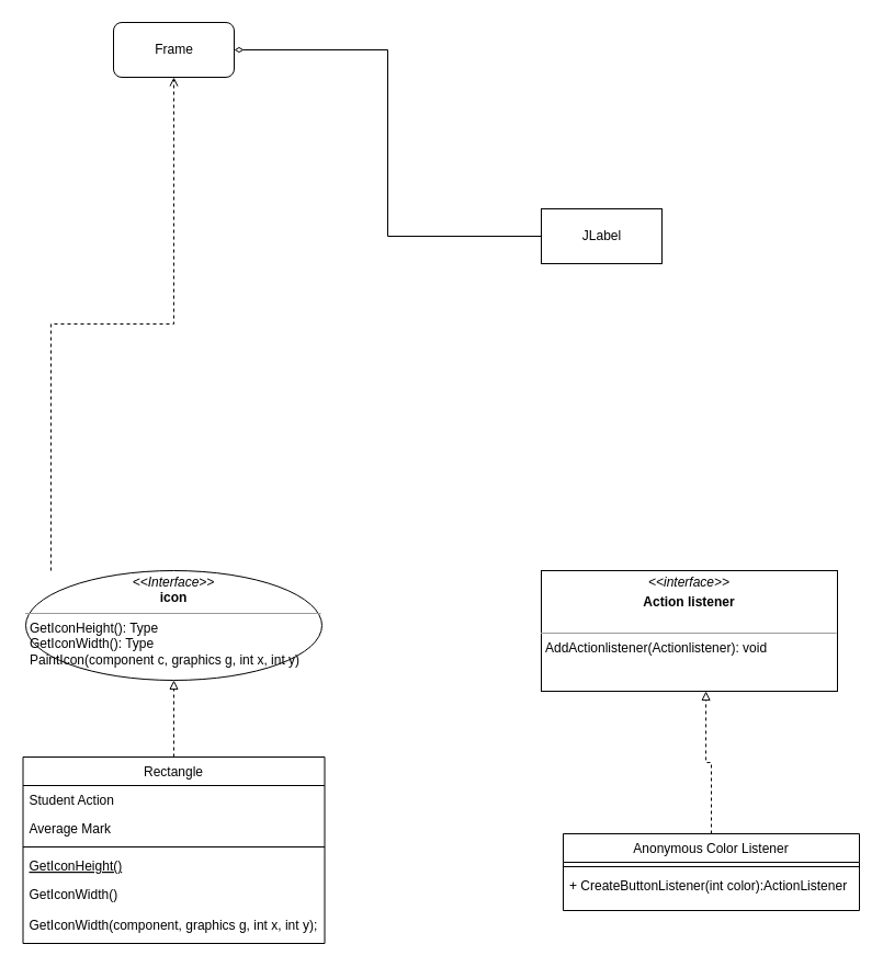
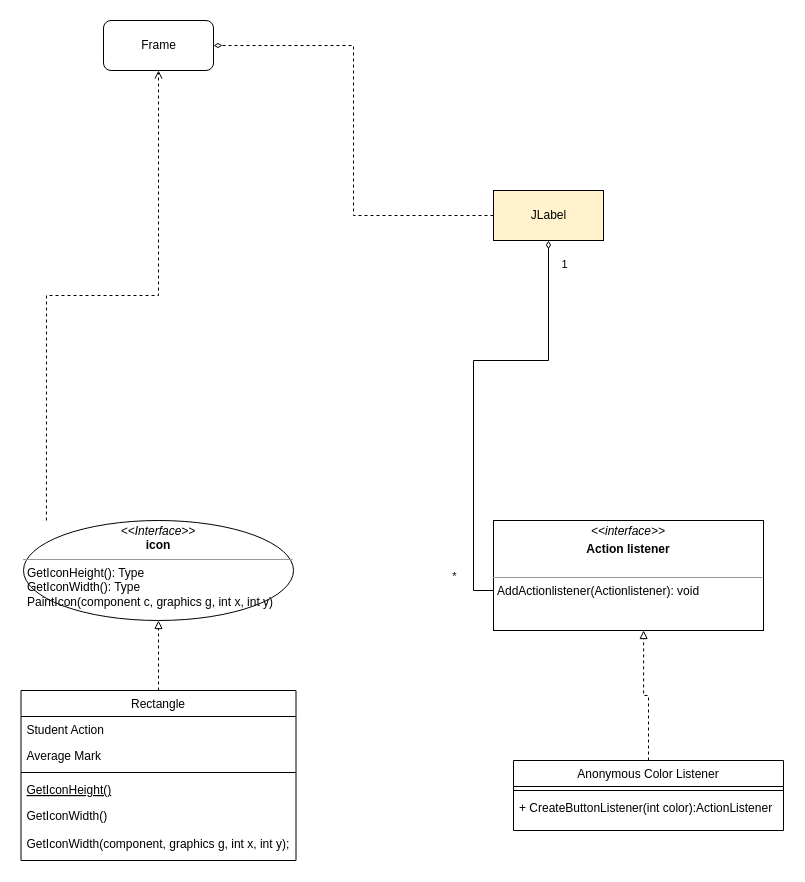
  <mxCell id="0" />
  <mxCell id="1" parent="0" />
- <mxCell id="2" style="edgeStyle=orthogonalEdgeStyle;rounded=0;orthogonalLoop=1;jettySize=auto;html=1;endArrow=diamondThin;endFill=0;exitX=0;exitY=0.5;exitDx=0;exitDy=0;entryX=1;entryY=0.5;entryDx=0;entryDy=0;" parent="1" source="13" target="22" edge="1"><mxGeometry relative="1" as="geometry"><mxPoint x="453" y="251" as="sourcePoint" /><mxPoint x="233" y="12" as="targetPoint" /></mxGeometry></mxCell>
+ <mxCell id="2" style="edgeStyle=orthogonalEdgeStyle;rounded=0;orthogonalLoop=1;jettySize=auto;html=1;endArrow=diamondThin;endFill=0;exitX=0;exitY=0.5;exitDx=0;exitDy=0;entryX=1;entryY=0.5;entryDx=0;entryDy=0;dashed=1;" parent="1" source="13" target="22" edge="1"><mxGeometry relative="1" as="geometry"><mxPoint x="453" y="251" as="sourcePoint" /><mxPoint x="233" y="12" as="targetPoint" /></mxGeometry></mxCell>
  <mxCell id="3" style="edgeStyle=orthogonalEdgeStyle;rounded=0;orthogonalLoop=1;jettySize=auto;html=1;entryX=0.5;entryY=1;entryDx=0;entryDy=0;dashed=1;endArrow=open;endFill=0;exitX=0.085;exitY=0;exitDx=0;exitDy=0;exitPerimeter=0;" parent="1" source="4" target="22" edge="1"><mxGeometry relative="1" as="geometry"><mxPoint x="153" y="120" as="targetPoint" /></mxGeometry></mxCell>
  <mxCell id="4" value="&lt;p style=&quot;margin:0px;margin-top:4px;text-align:center;&quot;&gt;&lt;i&gt;&amp;lt;&amp;lt;Interface&amp;gt;&amp;gt;&lt;/i&gt;&lt;br&gt;&lt;b&gt;icon&lt;/b&gt;&lt;/p&gt;&lt;hr size=&quot;1&quot;&gt;&lt;p style=&quot;margin:0px;margin-left:4px;&quot;&gt;GetIconHeight(): Type&lt;br&gt;GetIconWidth(): Type&lt;/p&gt;&lt;p style=&quot;margin:0px;margin-left:4px;&quot;&gt;PaintIcon(component c, graphics g, int x, int y)&lt;/p&gt;" style="ellipse;verticalAlign=top;align=left;overflow=fill;fontSize=12;fontFamily=Helvetica;html=1;" parent="1" vertex="1"><mxGeometry x="23" y="520" width="270" height="100" as="geometry" /></mxCell>
  <mxCell id="5" style="edgeStyle=orthogonalEdgeStyle;rounded=0;orthogonalLoop=1;jettySize=auto;html=1;entryX=0.5;entryY=1;entryDx=0;entryDy=0;dashed=1;endArrow=block;endFill=0;" parent="1" source="6" target="4" edge="1"><mxGeometry relative="1" as="geometry" /></mxCell>
  <mxCell id="6" value="Rectangle" style="swimlane;fontStyle=0;align=center;verticalAlign=top;childLayout=stackLayout;horizontal=1;startSize=26;horizontalStack=0;resizeParent=1;resizeLast=0;collapsible=1;marginBottom=0;rounded=0;shadow=0;strokeWidth=1;" parent="1" vertex="1"><mxGeometry x="20.5" y="690" width="275" height="170" as="geometry"><mxRectangle x="130" y="380" width="160" height="26" as="alternateBounds" /></mxGeometry></mxCell>
  <mxCell id="7" value="Student Action" style="text;align=left;verticalAlign=top;spacingLeft=4;spacingRight=4;overflow=hidden;rotatable=0;points=[[0,0.5],[1,0.5]];portConstraint=eastwest;" parent="6" vertex="1"><mxGeometry y="26" width="275" height="26" as="geometry" /></mxCell>
  <mxCell id="8" value="Average Mark" style="text;align=left;verticalAlign=top;spacingLeft=4;spacingRight=4;overflow=hidden;rotatable=0;points=[[0,0.5],[1,0.5]];portConstraint=eastwest;rounded=0;shadow=0;html=0;" parent="6" vertex="1"><mxGeometry y="52" width="275" height="26" as="geometry" /></mxCell>
  <mxCell id="9" value="" style="line;html=1;strokeWidth=1;align=left;verticalAlign=middle;spacingTop=-1;spacingLeft=3;spacingRight=3;rotatable=0;labelPosition=right;points=[];portConstraint=eastwest;" parent="6" vertex="1"><mxGeometry y="78" width="275" height="8" as="geometry" /></mxCell>
  <mxCell id="10" value="GetIconHeight()" style="text;align=left;verticalAlign=top;spacingLeft=4;spacingRight=4;overflow=hidden;rotatable=0;points=[[0,0.5],[1,0.5]];portConstraint=eastwest;fontStyle=4" parent="6" vertex="1"><mxGeometry y="86" width="275" height="26" as="geometry" /></mxCell>
  <mxCell id="11" value="GetIconWidth()" style="text;align=left;verticalAlign=top;spacingLeft=4;spacingRight=4;overflow=hidden;rotatable=0;points=[[0,0.5],[1,0.5]];portConstraint=eastwest;" parent="6" vertex="1"><mxGeometry y="112" width="275" height="28" as="geometry" /></mxCell>
  <mxCell id="12" value="GetIconWidth(component, graphics g, int x, int y);" style="text;align=left;verticalAlign=top;spacingLeft=4;spacingRight=4;overflow=hidden;rotatable=0;points=[[0,0.5],[1,0.5]];portConstraint=eastwest;" parent="6" vertex="1"><mxGeometry y="140" width="275" height="26" as="geometry" /></mxCell>
- <mxCell id="13" value="JLabel" style="html=1;" parent="1" vertex="1"><mxGeometry x="493" y="190" width="110" height="50" as="geometry" /></mxCell>
+ <mxCell id="13" value="JLabel" style="html=1;fillColor=#fff2cc;" parent="1" vertex="1"><mxGeometry x="493" y="190" width="110" height="50" as="geometry" /></mxCell>
+ <mxCell id="14" style="edgeStyle=orthogonalEdgeStyle;rounded=0;orthogonalLoop=1;jettySize=auto;html=1;entryX=0.5;entryY=1;entryDx=0;entryDy=0;endArrow=diamondThin;endFill=0;exitX=0;exitY=0.5;exitDx=0;exitDy=0;" parent="1" source="17" target="13" edge="1"><mxGeometry relative="1" as="geometry"><mxPoint x="773" y="315" as="sourcePoint" /><mxPoint x="615.08" y="198.974" as="targetPoint" /><Array as="points"><mxPoint x="473" y="590" /><mxPoint x="473" y="360" /><mxPoint x="548" y="360" /></Array></mxGeometry></mxCell>
+ <mxCell id="15" value="1" style="edgeLabel;html=1;align=center;verticalAlign=middle;resizable=0;points=[];" vertex="1" connectable="0" parent="14"><mxGeometry x="0.901" y="1" relative="1" as="geometry"><mxPoint x="16" as="offset" /></mxGeometry></mxCell>
+ <mxCell id="16" value="*" style="edgeLabel;html=1;align=center;verticalAlign=middle;resizable=0;points=[];" vertex="1" connectable="0" parent="14"><mxGeometry x="-0.838" y="3" relative="1" as="geometry"><mxPoint x="-17" y="-13" as="offset" /></mxGeometry></mxCell>
  <mxCell id="17" value="&lt;p style=&quot;margin:0px;margin-top:4px;text-align:center;&quot;&gt;&lt;i&gt;&amp;lt;&amp;lt;interface&amp;gt;&amp;gt;&lt;/i&gt;&lt;/p&gt;&lt;p style=&quot;margin:0px;margin-top:4px;text-align:center;&quot;&gt;&lt;b&gt;Action listener&lt;/b&gt;&lt;/p&gt;&lt;p style=&quot;margin:0px;margin-left:4px;&quot;&gt;&lt;br&gt;&lt;/p&gt;&lt;hr size=&quot;1&quot;&gt;&lt;p style=&quot;margin:0px;margin-left:4px;&quot;&gt;AddActionlistener(Actionlistener): void&lt;/p&gt;" style="verticalAlign=top;align=left;overflow=fill;fontSize=12;fontFamily=Helvetica;html=1;" parent="1" vertex="1"><mxGeometry x="493" y="520" width="270" height="110" as="geometry" /></mxCell>
  <mxCell id="18" style="edgeStyle=orthogonalEdgeStyle;rounded=0;orthogonalLoop=1;jettySize=auto;html=1;entryX=0.556;entryY=1;entryDx=0;entryDy=0;entryPerimeter=0;endArrow=block;endFill=0;dashed=1;" parent="1" source="19" target="17" edge="1"><mxGeometry relative="1" as="geometry" /></mxCell>
  <mxCell id="19" value="Anonymous Color Listener" style="swimlane;fontStyle=0;align=center;verticalAlign=top;childLayout=stackLayout;horizontal=1;startSize=26;horizontalStack=0;resizeParent=1;resizeLast=0;collapsible=1;marginBottom=0;rounded=0;shadow=0;strokeWidth=1;" parent="1" vertex="1"><mxGeometry x="513" y="760" width="270" height="70" as="geometry"><mxRectangle x="230" y="140" width="160" height="26" as="alternateBounds" /></mxGeometry></mxCell>
  <mxCell id="20" value="" style="line;html=1;strokeWidth=1;align=left;verticalAlign=middle;spacingTop=-1;spacingLeft=3;spacingRight=3;rotatable=0;labelPosition=right;points=[];portConstraint=eastwest;" parent="19" vertex="1"><mxGeometry y="26" width="270" height="8" as="geometry" /></mxCell>
  <mxCell id="21" value="+ CreateButtonListener(int color):ActionListener " style="text;align=left;verticalAlign=top;spacingLeft=4;spacingRight=4;overflow=hidden;rotatable=0;points=[[0,0.5],[1,0.5]];portConstraint=eastwest;" parent="19" vertex="1"><mxGeometry y="34" width="270" height="26" as="geometry" /></mxCell>
  <mxCell id="22" value="Frame" style="html=1;rounded=1;" vertex="1" parent="1"><mxGeometry x="103" y="20" width="110" height="50" as="geometry" /></mxCell>
